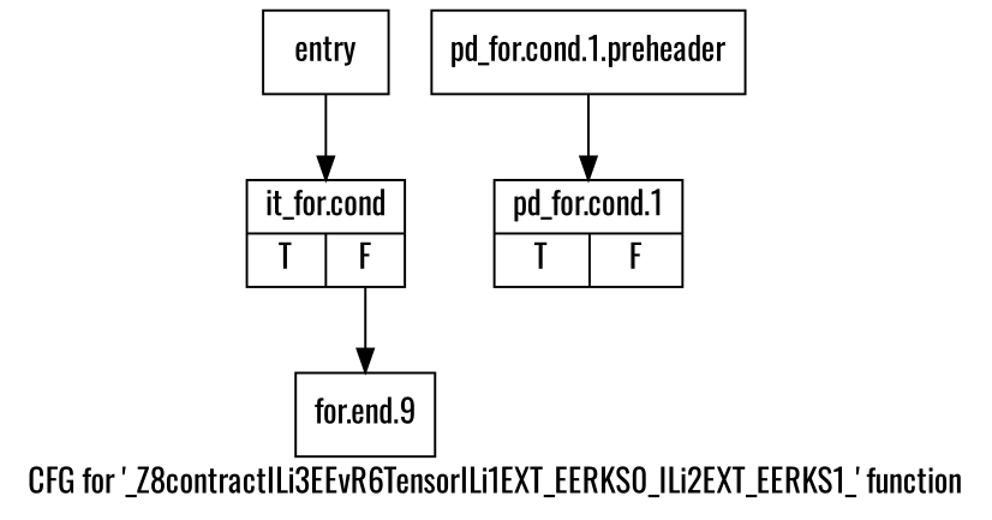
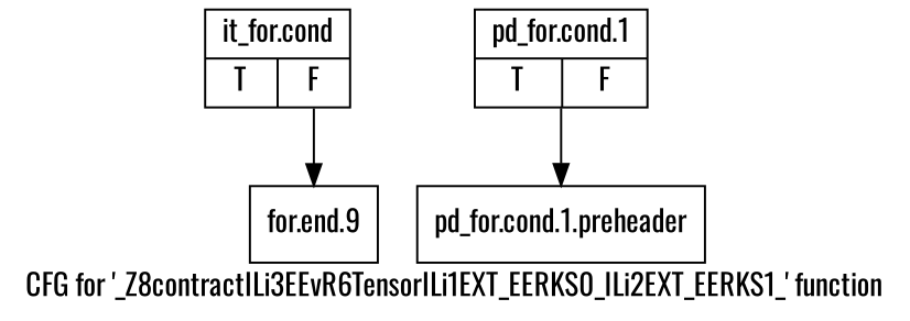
  digraph {
    fontname=Oswald
    label="CFG for '_Z8contractILi3EEvR6TensorILi1EXT_EERKS0_ILi2EXT_EERKS1_' function"
    node [fontname=Oswald shape=record]
    edge [fontname=Oswald]
-   n1 [label="{entry}"]
    n2 [label="{it_for.cond|{<s0>T|<s1>F}}"]
    n3 [label="{for.end.9}"]
    n4 [label="{pd_for.cond.1.preheader}"]
    n5 [label="{pd_for.cond.1|{<s0>T|<s1>F}}"]
-   n1 -> n2
    n2 -> n3 [tailport=s1]
-   n4 -> n5
+   n5 -> n4
  }
